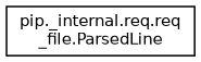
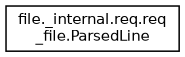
  digraph {
    rankdir=TB
-   n1 [color=black fillcolor=white fontname=Helvetica fontsize=10 height=0.2 label="pip._internal.req.req\l_file.ParsedLine" shape=box style=filled width=0.4]
+   n1 [color=black fillcolor=white fontname=Helvetica fontsize=10 height=0.2 label="file._internal.req.req\l_file.ParsedLine" shape=box style=filled width=0.4]
  }
